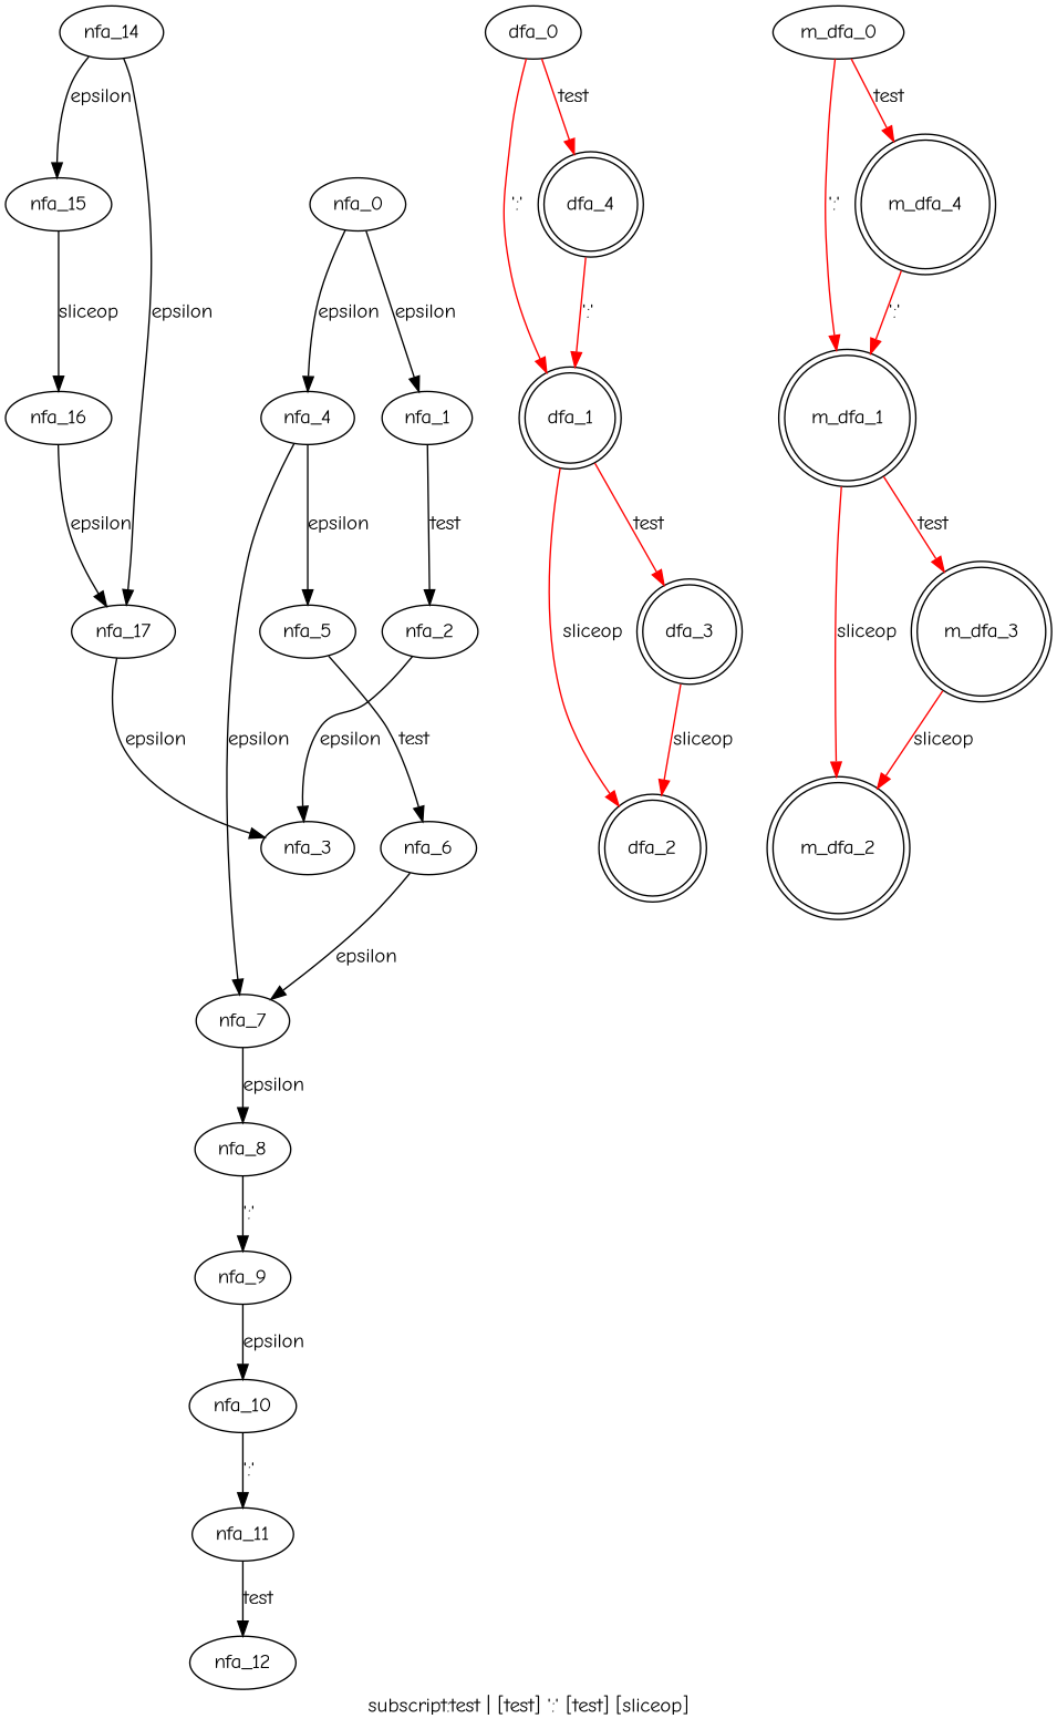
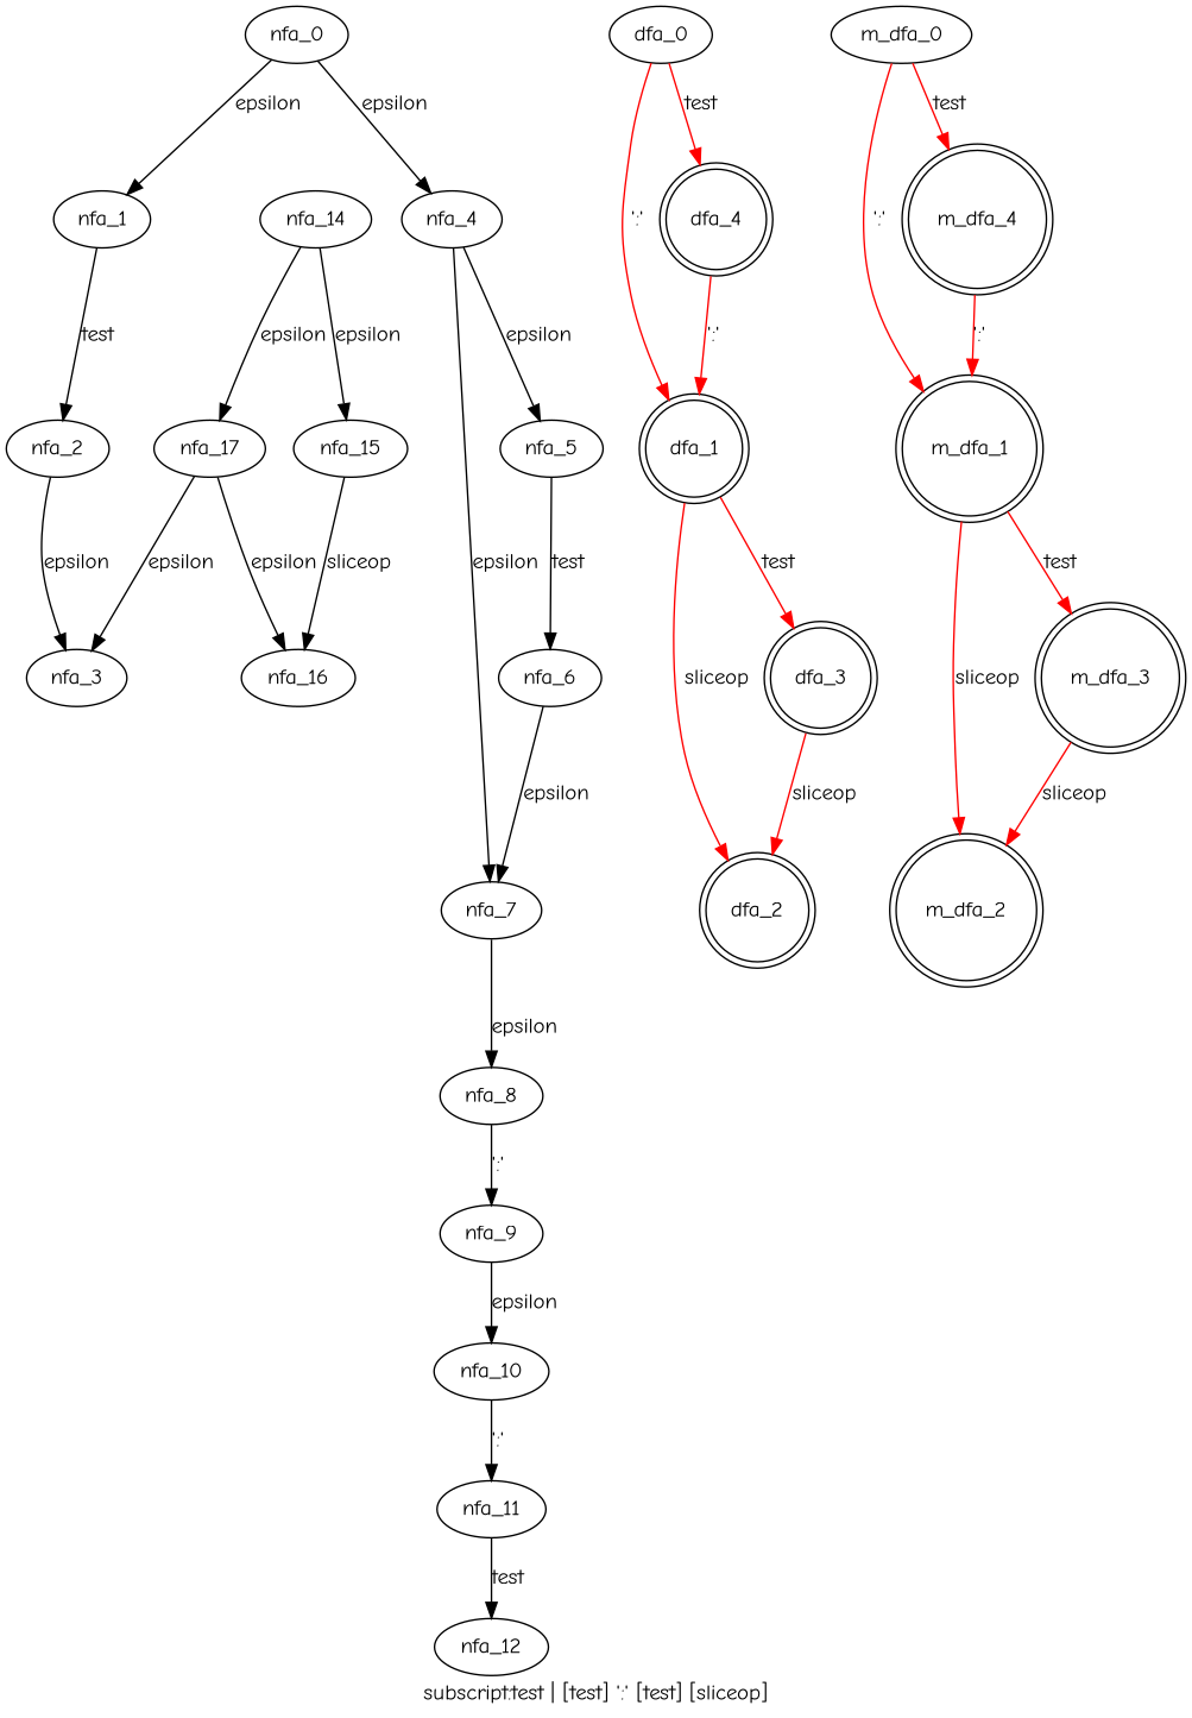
  digraph {
    fontname="Comic Neue"
    label="subscript:test | [test] ':' [test] [sliceop]"
    node [fontname="Comic Neue"]
    edge [fontname="Comic Neue"]
    nfa_0
    nfa_1
    nfa_4
    nfa_2
    nfa_3
    nfa_5
    nfa_7
    nfa_6
    nfa_8
    nfa_9
    nfa_10
    nfa_11
    nfa_12
    nfa_14
    nfa_15
    nfa_17
    nfa_16
    dfa_1 [shape=doublecircle]
    dfa_0
    dfa_4 [shape=doublecircle]
    dfa_2 [shape=doublecircle]
    dfa_3 [shape=doublecircle]
    m_dfa_1 [shape=doublecircle]
    m_dfa_0
    m_dfa_4 [shape=doublecircle]
    m_dfa_2 [shape=doublecircle]
    m_dfa_3 [shape=doublecircle]
    subgraph sub_1 {
      nfa_0
      nfa_1
      nfa_4
      nfa_2
      nfa_3
      nfa_5
      nfa_7
      nfa_6
      nfa_8
      nfa_9
      nfa_10
      nfa_11
      nfa_12
      nfa_14
      nfa_15
      nfa_17
      nfa_16
    }
    subgraph sub_2 {
      dfa_1
      dfa_0
      dfa_4
      dfa_2
      dfa_3
    }
    subgraph sub_3 {
      m_dfa_1
      m_dfa_0
      m_dfa_4
      m_dfa_2
      m_dfa_3
    }
    nfa_0 -> nfa_1 [label=epsilon]
    nfa_0 -> nfa_4 [label=epsilon]
    nfa_1 -> nfa_2 [label=test]
    nfa_4 -> nfa_5 [label=epsilon]
    nfa_4 -> nfa_7 [label=epsilon]
    nfa_2 -> nfa_3 [label=epsilon]
    nfa_5 -> nfa_6 [label=test]
    nfa_7 -> nfa_8 [label=epsilon]
    nfa_6 -> nfa_7 [label=epsilon]
    nfa_8 -> nfa_9 [label="':'"]
    nfa_9 -> nfa_10 [label=epsilon]
    nfa_10 -> nfa_11 [label="':'"]
    nfa_11 -> nfa_12 [label=test]
    nfa_14 -> nfa_15 [label=epsilon]
    nfa_14 -> nfa_17 [label=epsilon]
    nfa_15 -> nfa_16 [label=sliceop]
    nfa_17 -> nfa_3 [label=epsilon]
-   nfa_16 -> nfa_17 [label=epsilon]
+   nfa_17 -> nfa_16 [label=epsilon]
    dfa_1 -> dfa_2 [color=red label=sliceop]
    dfa_1 -> dfa_3 [color=red label=test]
    dfa_0 -> dfa_1 [color=red label="':'"]
    dfa_0 -> dfa_4 [color=red label=test]
    dfa_4 -> dfa_1 [color=red label="':'"]
    dfa_3 -> dfa_2 [color=red label=sliceop]
    m_dfa_1 -> m_dfa_2 [color=red label=sliceop]
    m_dfa_1 -> m_dfa_3 [color=red label=test]
    m_dfa_0 -> m_dfa_1 [color=red label="':'"]
    m_dfa_0 -> m_dfa_4 [color=red label=test]
    m_dfa_4 -> m_dfa_1 [color=red label="':'"]
    m_dfa_3 -> m_dfa_2 [color=red label=sliceop]
  }
